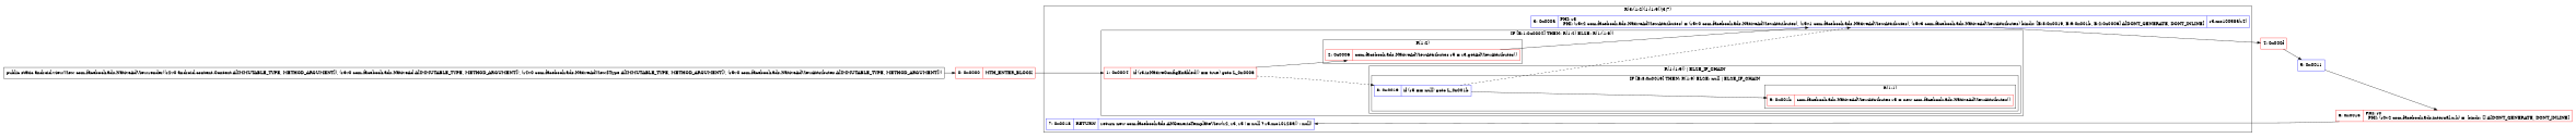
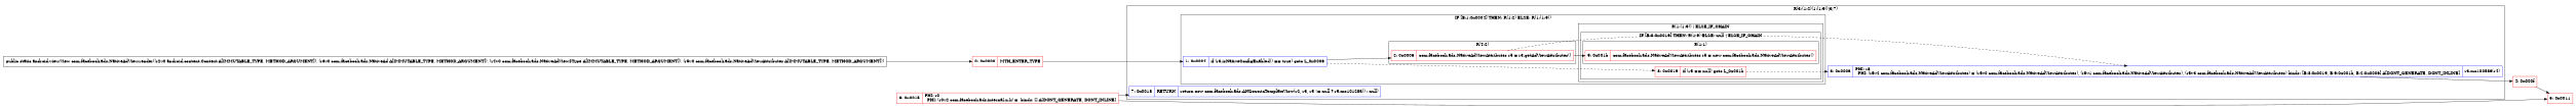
  digraph {
    rankdir=LR
    node [color=red shape=record]
    n1 [label="{2\:\ 0x0006|com.facebook.ads.NativeAdViewAttributes r5 = r3.getAdViewAttributes()\l}"]
    n2 [label="{9\:\ 0x001b|com.facebook.ads.NativeAdViewAttributes r5 = new com.facebook.ads.NativeAdViewAttributes()\l}"]
-   n3 [color=blue label="{8\:\ 0x0019|if (r5 == null) goto L_0x001b\l}"]
-   n4 [label="{1\:\ 0x0004|if (r3.isNativeConfigEnabled() == true) goto L_0x0006\l}"]
+   n3 [label="{8\:\ 0x0019|if (r5 == null) goto L_0x001b\l}"]
+   n4 [color=blue label="{1\:\ 0x0004|if (r3.isNativeConfigEnabled() == true) goto L_0x0006\l}"]
    n5 [color=blue label="{3\:\ 0x000a|PHI: r8 \l  PHI: (r5v2 com.facebook.ads.NativeAdViewAttributes) = (r5v0 com.facebook.ads.NativeAdViewAttributes), (r5v1 com.facebook.ads.NativeAdViewAttributes), (r5v3 com.facebook.ads.NativeAdViewAttributes) binds: [B:8:0x0019, B:9:0x001b, B:2:0x0006] A[DONT_GENERATE, DONT_INLINE]\l|r3.mo10058a(r4)\l}"]
    n6 [color=blue label="{7\:\ 0x0018|RETURN\l|return new com.facebook.ads.ANGenericTemplateView(r2, r3, r5 != null ? r5.mo10128a() : null)\l}"]
    n7 [label="{4\:\ 0x000f}"]
-   n8 [color=blue label="{5\:\ 0x0011}"]
-   n9 [label="{0\:\ 0x0000|MTH_ENTER_BLOCK\l}"]
+   n8 [label="{5\:\ 0x0011}"]
+   n9 [label="{0\:\ 0x0000|MTH_ENTER_TYPE\l}"]
    n10 [label="{6\:\ 0x0015|PHI: r0 \l  PHI: (r0v2 com.facebook.ads.internal.n.k) =  binds: [] A[DONT_GENERATE, DONT_INLINE]\l}"]
    n11 [label="{public static android.view.View com.facebook.ads.NativeAdView.render((r2v0 android.content.Context A[IMMUTABLE_TYPE, METHOD_ARGUMENT]), (r3v0 com.facebook.ads.NativeAd A[IMMUTABLE_TYPE, METHOD_ARGUMENT]), (r4v0 com.facebook.ads.NativeAdView$Type A[IMMUTABLE_TYPE, METHOD_ARGUMENT]), (r5v0 com.facebook.ads.NativeAdViewAttributes A[IMMUTABLE_TYPE, METHOD_ARGUMENT])) }" color=""]
    subgraph cluster_1 {
      label="R(3:(1:2)(1:(1:9))|3|7)"
      n5
      n6
      subgraph cluster_2 {
        label="IF [B:1:0x0004] THEN: R(1:2) ELSE: R(1:(1:9))"
        n4
        subgraph cluster_3 {
-         label="R(1:2)"
+         label="R(4:2)"
          n1
        }
        subgraph cluster_4 {
          label="R(1:(1:9)) | ELSE_IF_CHAIN\l"
          subgraph cluster_5 {
            label="IF [B:8:0x0019] THEN: R(1:9) ELSE: null | ELSE_IF_CHAIN\l"
            n3
            subgraph cluster_6 {
              label="R(1:1)"
              n2
            }
          }
        }
      }
    }
-   n1 -> n5
-   n3 -> n2
+   n1 -> n5 [style=dashed]
+   n1 -> n2
    n3 -> n5 [style=dashed]
    n4 -> n1
    n4 -> n3 [style=dashed]
    n5 -> n7
    n7 -> n8
-   n8 -> n10
+   n10 -> n8
    n9 -> n4
    n10 -> n6
    n11 -> n9
  }
